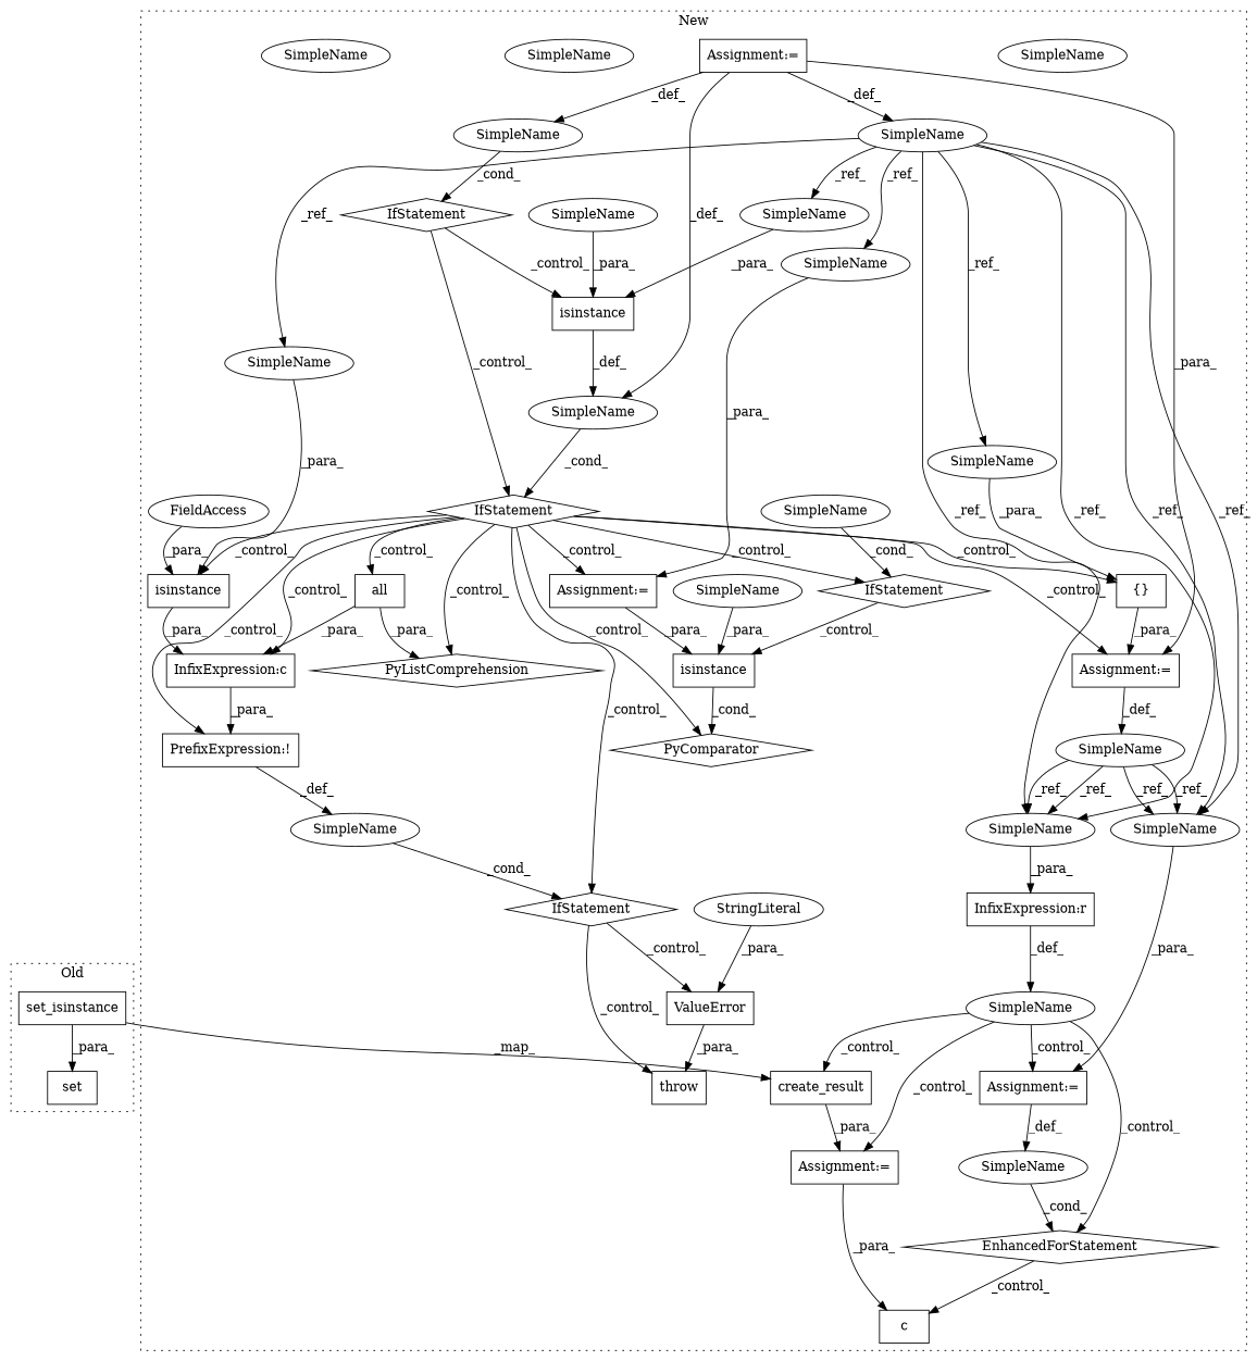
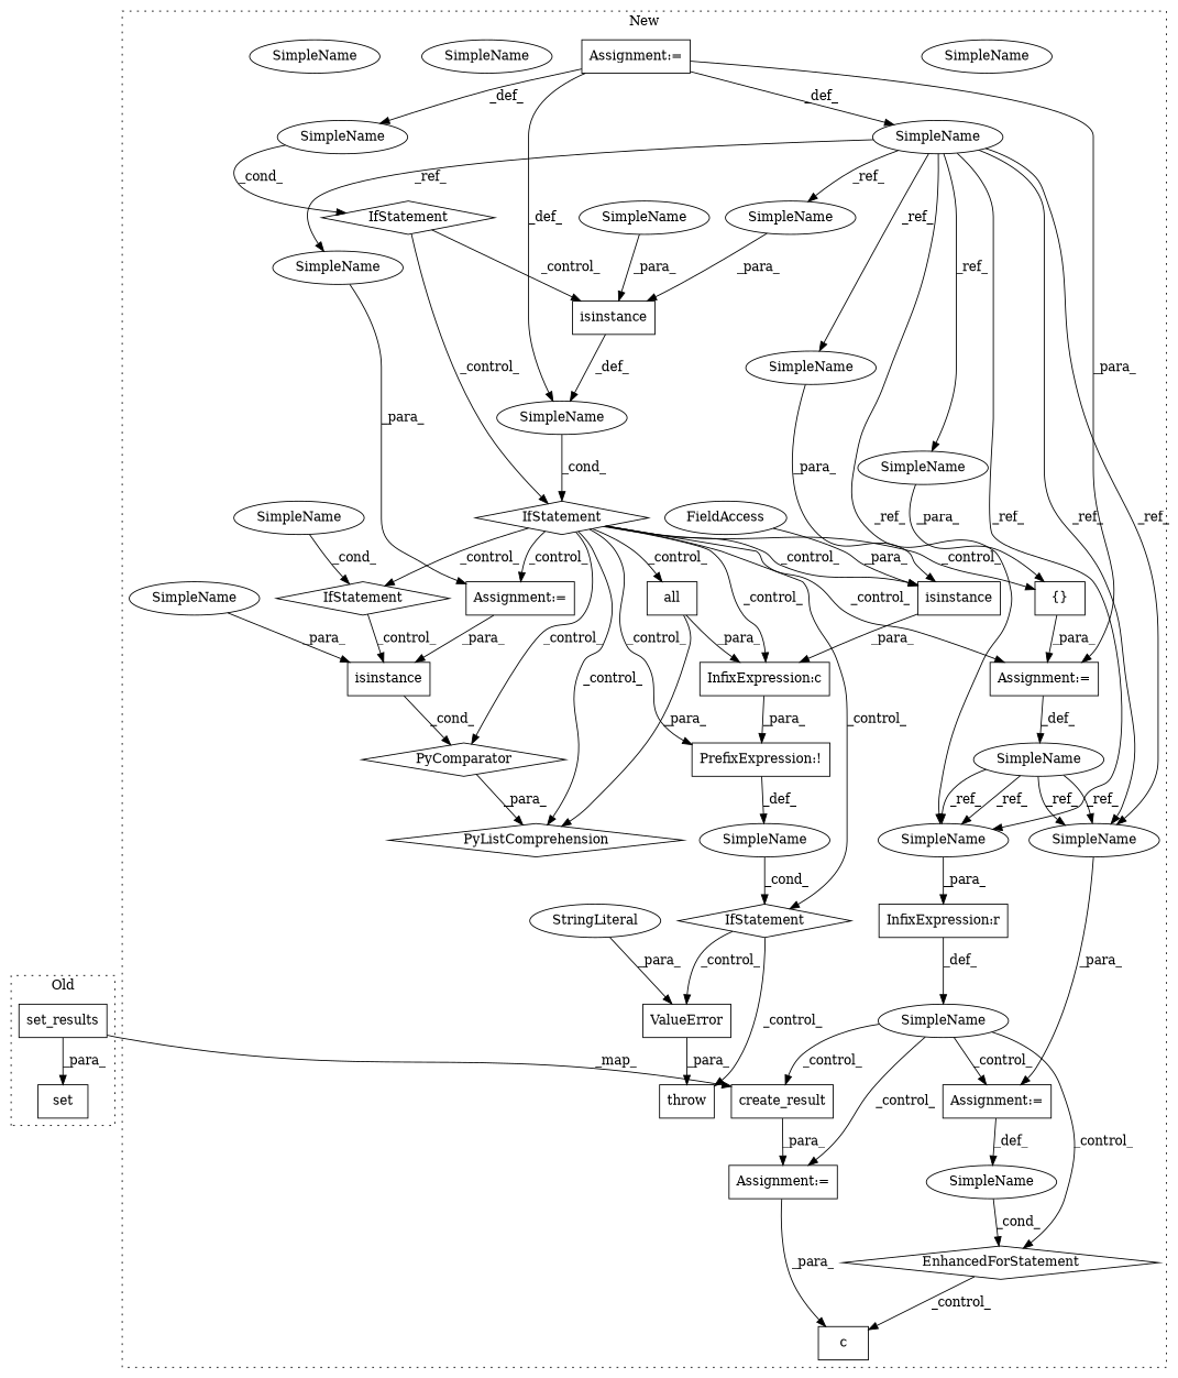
  digraph {
    node [a=42 l=8 shape=ellipse]
    n1 [a=32 l="9,1" label=set s="4100,4143" shape=box]
-   n2 [a=32 l="12,1" label=set_isinstance s="4109,4142" shape=box]
+   n2 [a=32 l="12,1" label=set_results s="4109,4142" shape=box]
    n3 [a=32 l="17,-5" label=all s="1352,1487" shape=box]
    n4 [a=113 l=24 label=PyComparator s=1455 shape=diamond]
    n5 [a=32 l="11,1" label=isinstance s="1226,1254" shape=box]
    n6 [a=38 l=1 label="PrefixExpression:!" s=1321 shape=box]
    n7 [a=4 l="1,1" label="{}" s="1285,1294" shape=box]
    n8 [a=32 l="2,1" label=c s="4945,4955" shape=box]
    n9 [a=27 l=4 label="InfixExpression:c" s=1348 shape=box]
    n10 [l=1 label=SimpleName s=4919]
    n11 [a=70 l="61,2" label=EnhancedForStatement s="4854,4931" shape=diamond]
    n12 [a=32 l="14,1" label=create_result s="4808,4843" shape=box]
    n13 [label=SimpleName l=""]
    n14 [label=SimpleName s=1147]
    n15 [label=SimpleName l=""]
    n16 [a=32 l="11,1" label=isinstance s="1369,1390" shape=box]
    n17 [a=32 l="11,1" label=isinstance s="1323,1347" shape=box]
    n18 [a=109 l=118 label=PyListComprehension s=1369 shape=diamond]
    n19 [label=SimpleName l=""]
    n20 [a=27 l=4 label="InfixExpression:r" s=4779 shape=box]
    n21 [a=53 l=6 label=throw s=1495 shape=box]
    n22 [a=22 l=4 label=FieldAccess s=1343]
    n23 [label=SimpleName l=""]
    n24 [a=25 l="4,2" label=IfStatement s="1317,1483" shape=diamond]
    n25 [a=25 l=24 label=IfStatement s=1455 shape=diamond]
    n26 [label=SimpleName s=1267]
    n27 [a=7 l="61,2" label="Assignment:=" s="4854,4931" shape=box]
    n28 [a=25 l="4,2" label=IfStatement s="1192,1212" shape=diamond]
    n29 [l=5 label=SimpleName s=1474]
    n30 [a=25 l="4,2" label=IfStatement s="1222,1255" shape=diamond]
    n31 [a=32 l="11,1" label=ValueError s="1501,1574" shape=box]
    n32 [a=7 l=1 label="Assignment:=" s=1275 shape=box]
    n33 [a=45 l=62 label=StringLiteral s=1512]
    n34 [a=7 label="Assignment:=" s=1147 shape=box]
    n35 [a=7 l=1 label="Assignment:=" s=4807 shape=box]
    n36 [a=7 l=24 label="Assignment:=" s=1455 shape=box]
    n37 [label=SimpleName s=4923]
    n38 [label=SimpleName s=4771]
    n39 [label=SimpleName s=1382]
    n40 [label=SimpleName s=1246]
    n41 [label=SimpleName s=1334]
    n42 [label=SimpleName s=1237]
    n43 [label=SimpleName s=4923]
    n44 [label=SimpleName s=4771]
    n45 [label=SimpleName s=1462]
    n46 [label=SimpleName s=1286]
    n47 [l=5 label=SimpleName s=1474]
    subgraph cluster_1 {
      label=Old
      style=dotted
      n1
      n2
    }
    subgraph cluster_2 {
      label=New
      style=dotted
      n3
      n4
      n5
      n6
      n7
      n8
      n9
      n10
      n11
      n12
      n13
      n14
      n15
      n16
      n17
      n18
      n19
      n20
      n21
      n22
      n23
      n24
      n25
      n26
      n27
      n28
      n29
      n30
      n31
      n32
      n33
      n34
      n35
      n36
      n37
      n38
      n39
      n40
      n41
      n42
      n43
      n44
      n45
      n46
      n47
    }
    n2 -> n1 [label=_para_]
    n2 -> n12 [label=_map_]
    n3 -> n9 [label=_para_]
    n3 -> n18 [label=_para_]
+   n4 -> n18 [label=_para_]
    n5 -> n15 [label=_def_]
    n6 -> n23 [label=_def_]
    n7 -> n32 [label=_para_]
    n9 -> n6 [label=_para_]
    n10 -> n11 [label=_cond_]
    n11 -> n8 [label=_control_]
    n12 -> n35 [label=_para_]
    n13 -> n28 [label=_cond_]
    n14 -> n41 [label=_ref_]
    n14 -> n42 [label=_ref_]
    n14 -> n43 [label=_ref_]
    n14 -> n43 [label=_ref_]
    n14 -> n44 [label=_ref_]
    n14 -> n44 [label=_ref_]
    n14 -> n45 [label=_ref_]
    n14 -> n46 [label=_ref_]
    n15 -> n30 [label=_cond_]
    n16 -> n4 [label=_cond_]
    n17 -> n9 [label=_para_]
    n19 -> n11 [label=_control_]
    n19 -> n12 [label=_control_]
    n19 -> n27 [label=_control_]
    n19 -> n35 [label=_control_]
    n20 -> n19 [label=_def_]
    n22 -> n17 [label=_para_]
    n23 -> n24 [label=_cond_]
    n24 -> n21 [label=_control_]
    n24 -> n31 [label=_control_]
    n25 -> n16 [label=_control_]
    n26 -> n43 [label=_ref_]
    n26 -> n43 [label=_ref_]
    n26 -> n44 [label=_ref_]
    n26 -> n44 [label=_ref_]
    n27 -> n10 [label=_def_]
    n28 -> n5 [label=_control_]
    n28 -> n30 [label=_control_]
    n30 -> n3 [label=_control_]
    n30 -> n4 [label=_control_]
    n30 -> n6 [label=_control_]
    n30 -> n7 [label=_control_]
    n30 -> n9 [label=_control_]
    n30 -> n17 [label=_control_]
    n30 -> n18 [label=_control_]
    n30 -> n24 [label=_control_]
    n30 -> n25 [label=_control_]
    n30 -> n32 [label=_control_]
    n30 -> n36 [label=_control_]
    n31 -> n21 [label=_para_]
    n32 -> n26 [label=_def_]
    n33 -> n31 [label=_para_]
    n34 -> n13 [label=_def_]
    n34 -> n14 [label=_def_]
    n34 -> n15 [label=_def_]
    n34 -> n32 [label=_para_]
    n35 -> n8 [label=_para_]
    n36 -> n16 [label=_para_]
    n39 -> n16 [label=_para_]
    n40 -> n5 [label=_para_]
    n41 -> n17 [label=_para_]
    n42 -> n5 [label=_para_]
    n43 -> n27 [label=_para_]
    n44 -> n20 [label=_para_]
    n45 -> n36 [label=_para_]
    n46 -> n7 [label=_para_]
    n47 -> n25 [label=_cond_]
  }
